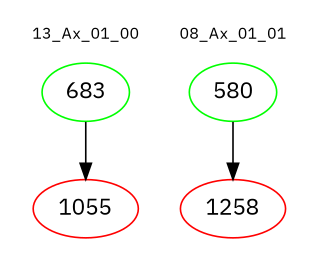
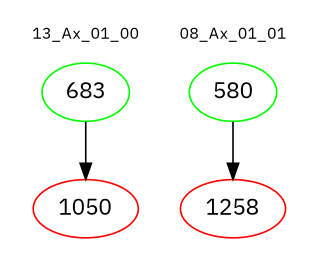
  digraph {
    fontname="IBM Plex Sans"
    node [color=green fontname="IBM Plex Sans"]
    edge [color=black fontname="IBM Plex Sans"]
    n1 [label=683]
-   n2 [color=red label=1055]
+   n2 [color=red label=1050]
    n3 [label=580]
    n4 [color=red label=1258]
    subgraph cluster_1 {
      color=white
      fontsize=10
      label="13_Ax_01_00"
      n1
      n2
    }
    subgraph cluster_2 {
      color=white
      fontsize=10
      label="08_Ax_01_01"
      n3
      n4
    }
    n1 -> n2
    n3 -> n4
  }
